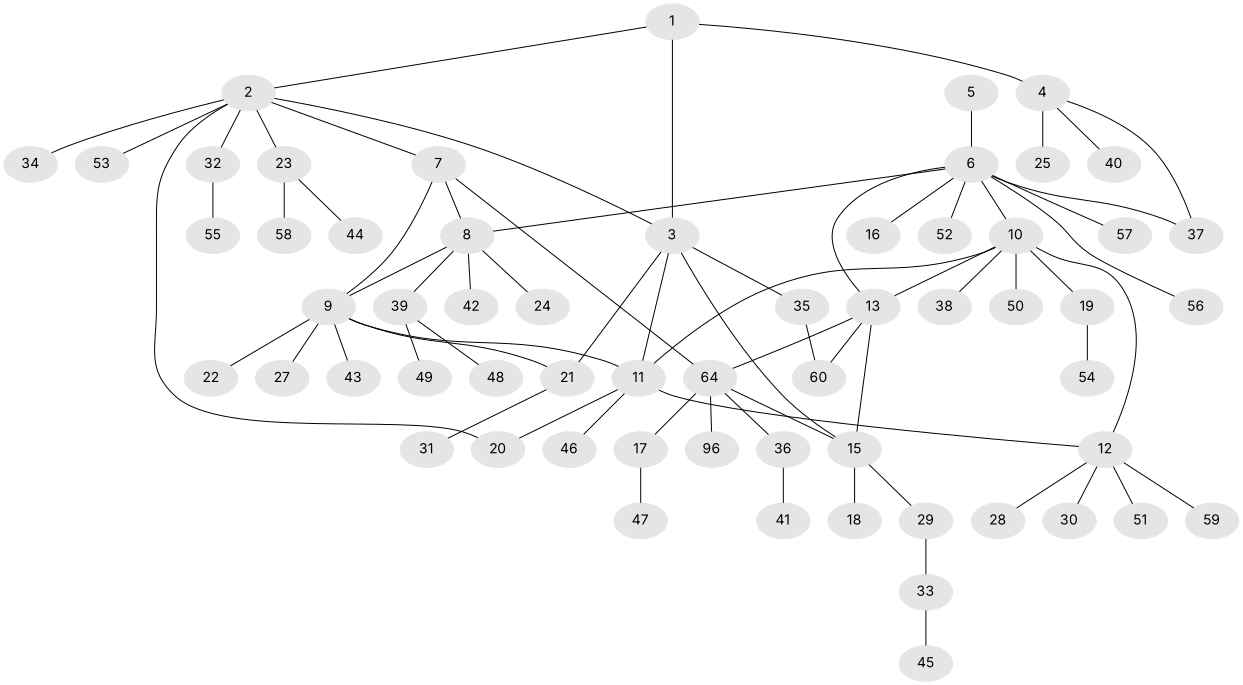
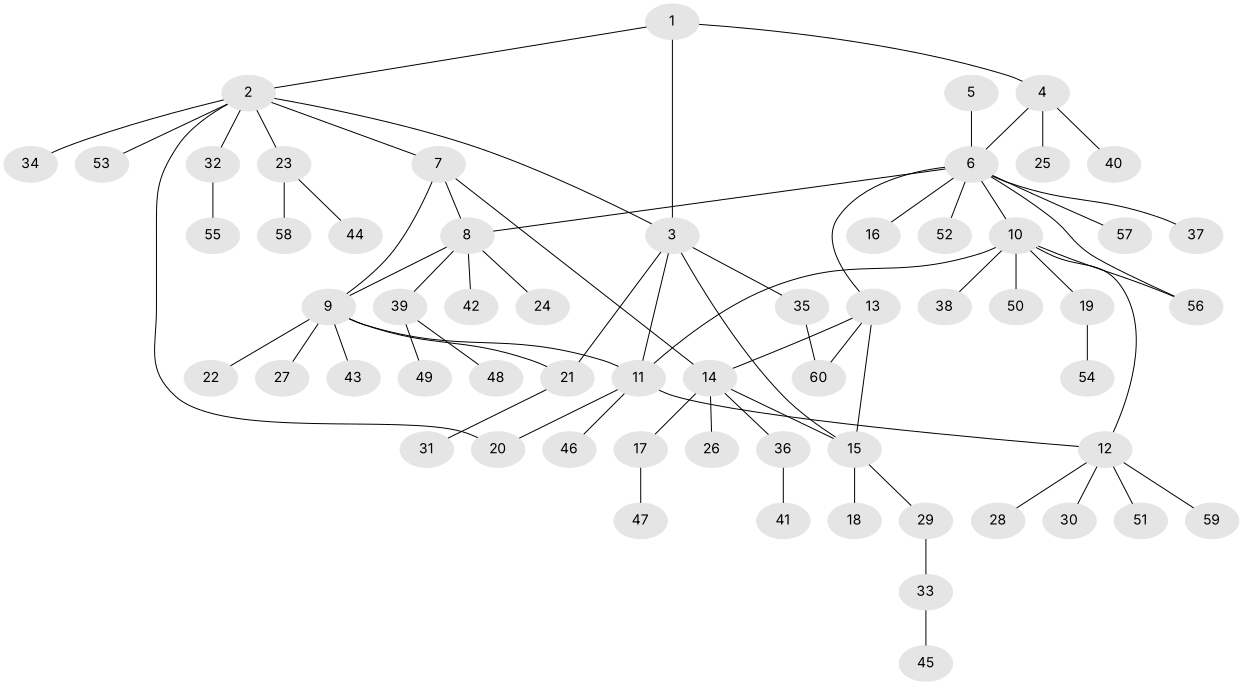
  graph {
    fontname=Inter
    node [color=gray90 fontname=Inter style=filled]
    edge [fontname=Inter]
    1
    2
    3
    4
    7
    20
    23
    32
    34
    53
    11
    15
    21
    35
    6
    25
    40
    8
    9
-   14 [label=64]
+   14
    44
    58
    55
    12
    46
    18
    29
    31
    60
    5
    10
    13
    16
    37
    52
    56
    57
    24
    39
    42
    19
    38
    50
    22
    27
    43
    17
-   26 [label=96]
+   26
    36
    48
    49
    28
    30
    51
    59
    54
    47
    41
    33
    45
    1 -- 2
    1 -- 3
    1 -- 4
    2 -- 3
    2 -- 7
    2 -- 20
    2 -- 23
    2 -- 32
    2 -- 34
    2 -- 53
    3 -- 11
    3 -- 15
    3 -- 21
    3 -- 35
-   4 -- 37
+   4 -- 6
    4 -- 25
    4 -- 40
    7 -- 8
    7 -- 9
    7 -- 14
    23 -- 44
    23 -- 58
    32 -- 55
    11 -- 20
    11 -- 12
    11 -- 46
    15 -- 18
    15 -- 29
    21 -- 31
    35 -- 60
    6 -- 8
    6 -- 10
    6 -- 13
    6 -- 16
    6 -- 37
    6 -- 52
    6 -- 56
    6 -- 57
    8 -- 9
    8 -- 24
    8 -- 39
    8 -- 42
    9 -- 11
    9 -- 21
    9 -- 22
    9 -- 27
    9 -- 43
    14 -- 15
    14 -- 17
    14 -- 26
    14 -- 36
    12 -- 28
    12 -- 30
    12 -- 51
    12 -- 59
    29 -- 33
    5 -- 6
    10 -- 11
    10 -- 12
-   10 -- 13
+   10 -- 56
    10 -- 19
    10 -- 38
    10 -- 50
    13 -- 15
    13 -- 14
    13 -- 60
    39 -- 48
    39 -- 49
    19 -- 54
    17 -- 47
    36 -- 41
    33 -- 45
  }
